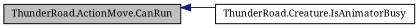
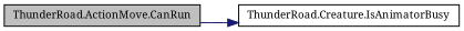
  digraph {
    rankdir=LR
    fontname="Noto Serif"
    node [color=black fontname="Noto Serif" fontsize=10 shape=record style=filled]
    n1 [fillcolor=grey75 fontcolor=black height=0.2 label="ThunderRoad.ActionMove.CanRun" width=0.4]
    n2 [fillcolor=white height=0.2 label="ThunderRoad.Creature.IsAnimatorBusy" width=0.4]
-   n2 -> n1 [color=midnightblue fontname="Noto Serif" fontsize=10 labelfontname=Helvetica labelfontsize=10 style=solid]
+   n1 -> n2 [color=midnightblue fontname="Noto Serif" fontsize=10 labelfontname=Helvetica labelfontsize=10 style=solid]
  }
